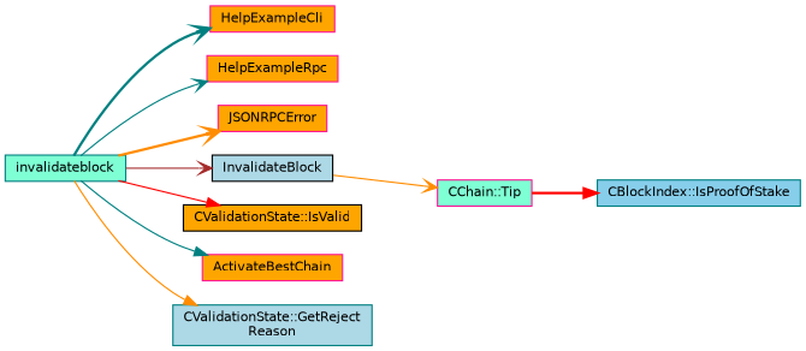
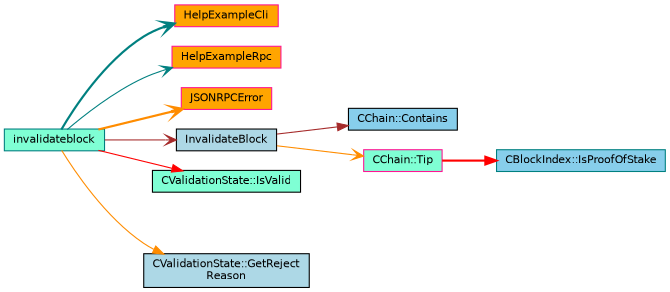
  digraph {
    rankdir=LR
    node [color=deeppink fillcolor=orange fontname=Helvetica fontsize=10 shape=record style=filled]
    edge [arrowhead=vee color=teal fontname=Helvetica fontsize=10 labelfontname=Helvetica labelfontsize=10 style=solid]
    n1 [color=teal fillcolor=aquamarine fontcolor=black height=0.2 label=invalidateblock width=0.4]
    n2 [height=0.2 label=HelpExampleCli width=0.4]
    n3 [height=0.2 label=HelpExampleRpc width=0.4]
    n4 [height=0.2 label=JSONRPCError width=0.4]
    n5 [color=black fillcolor=lightblue height=0.2 label=InvalidateBlock width=0.4]
-   n6 [color=black height=0.2 label="CValidationState::IsValid" width=0.4]
-   n7 [height=0.2 label=ActivateBestChain width=0.4]
-   n8 [color=teal fillcolor=lightblue height=0.2 label="CValidationState::GetReject\lReason" width=0.4]
+   n6 [color=black fillcolor=aquamarine height=0.2 label="CValidationState::IsValid" width=0.4]
+   n8 [color=black fillcolor=lightblue height=0.2 label="CValidationState::GetReject\lReason" width=0.4]
+   n9 [color=black fillcolor=skyblue height=0.2 label="CChain::Contains" width=0.4]
    n10 [fillcolor=aquamarine height=0.2 label="CChain::Tip" width=0.4]
    n11 [color=teal fillcolor=skyblue height=0.2 label="CBlockIndex::IsProofOfStake" width=0.4]
    n1 -> n2 [style=bold]
    n1 -> n3
    n1 -> n4 [color=darkorange style=bold]
    n1 -> n5 [color=brown]
    n1 -> n6 [arrowhead=normal color=red]
-   n1 -> n7 [arrowhead=normal]
    n1 -> n8 [arrowhead=normal color=darkorange]
+   n5 -> n9 [arrowhead=normal color=brown]
    n5 -> n10 [color=darkorange]
    n10 -> n11 [arrowhead=normal color=red style=bold]
  }
